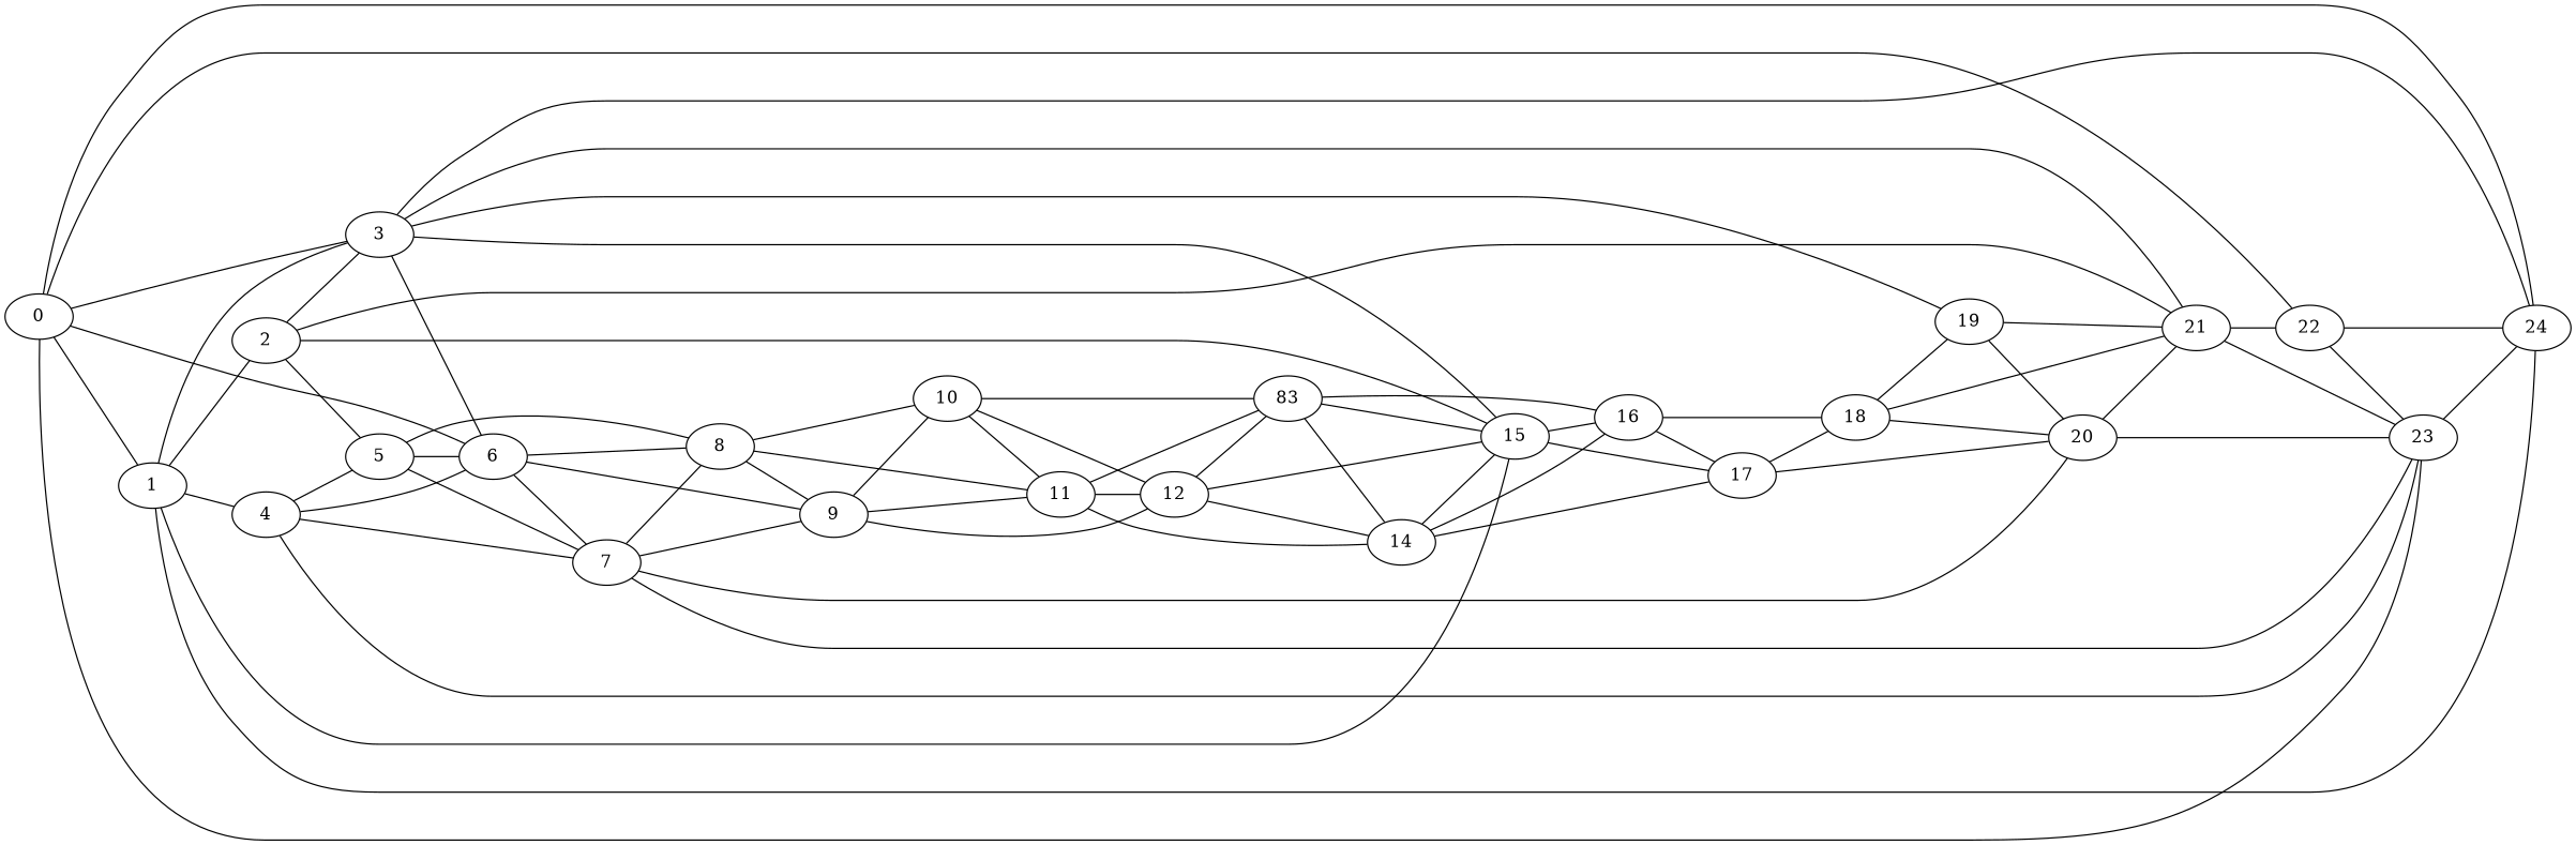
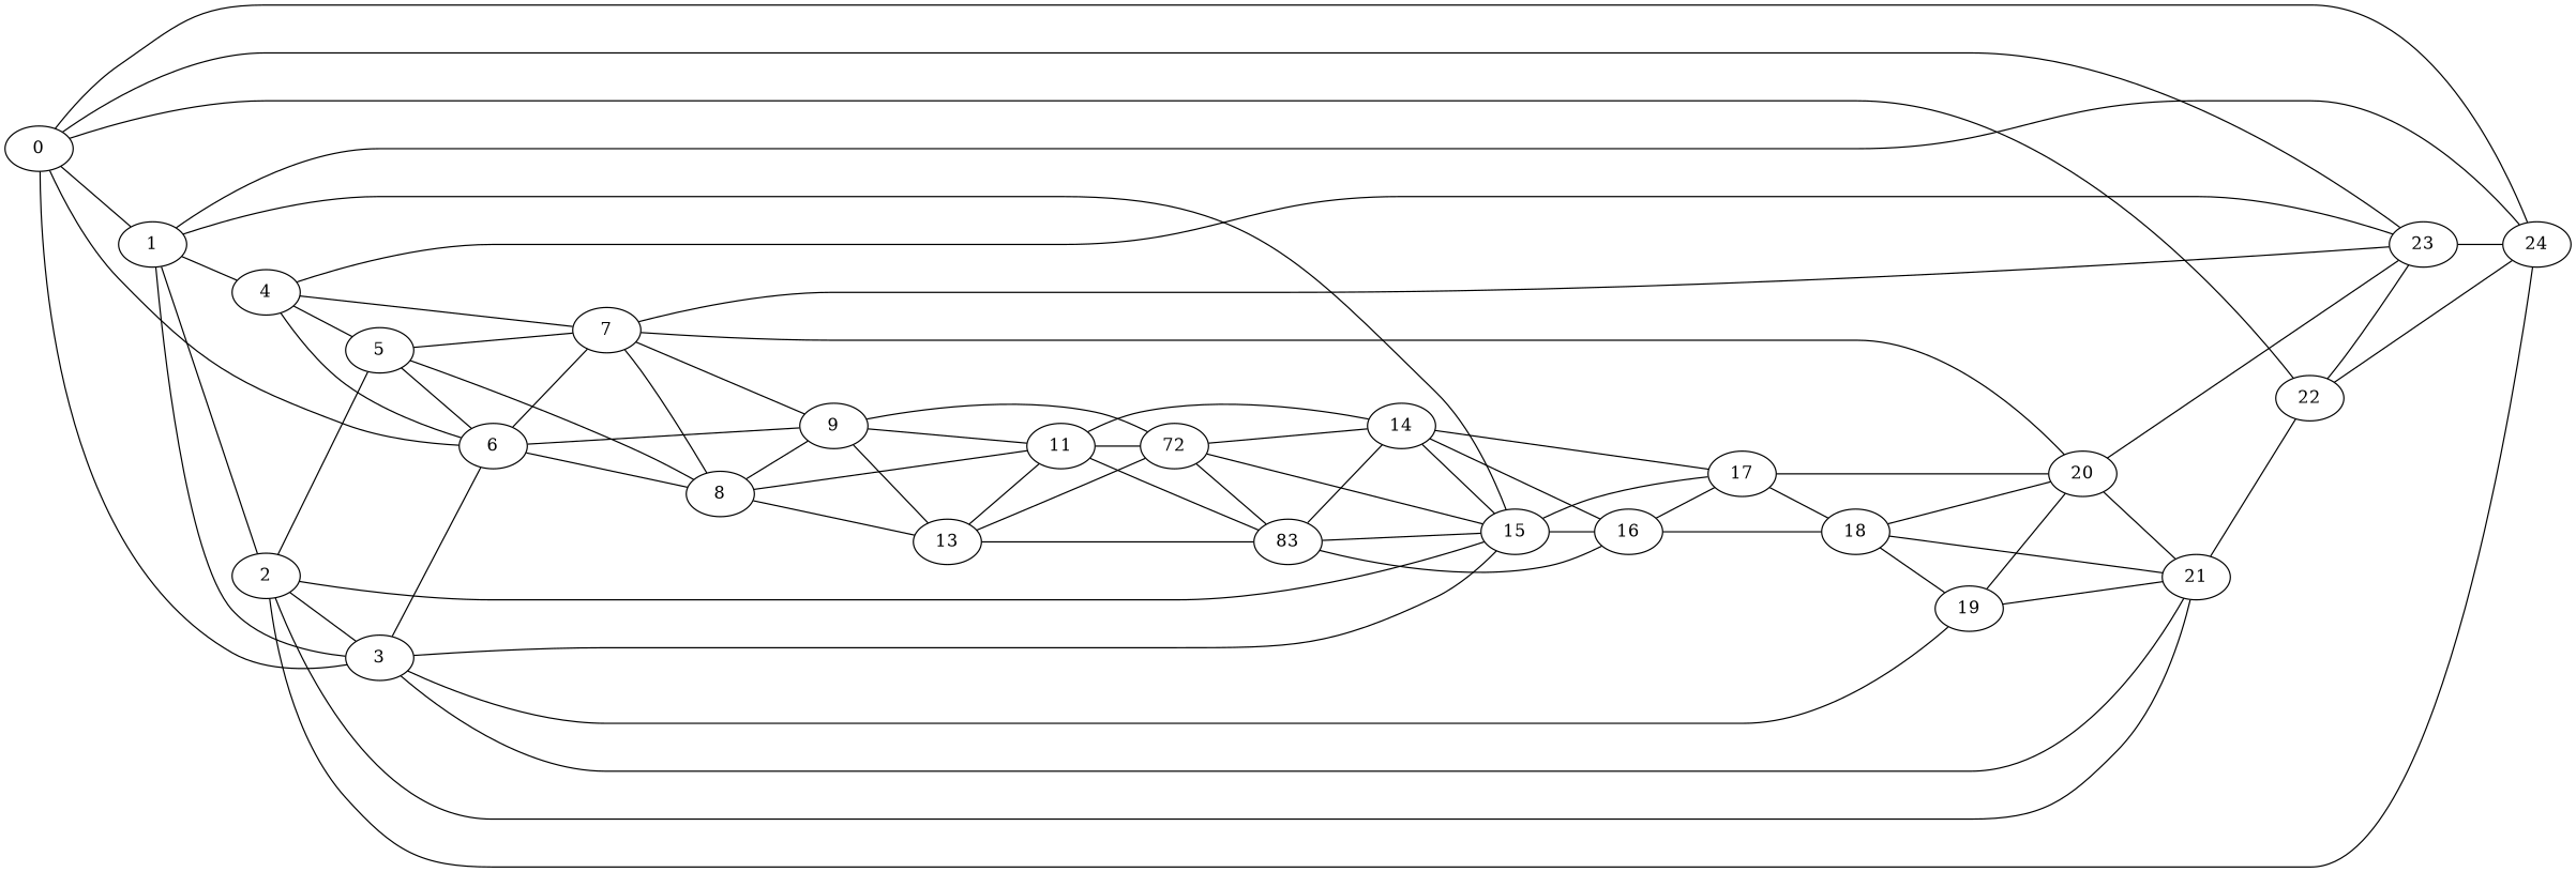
  strict graph {
    rankdir=LR
    edge [is_available=True prob=1.0]
    0
    1
    3
    22
    23
    24
    6
    2
    4
    15
    5
    21
    19
    7
    16
    17
    8
    9
    20
-   10
+   10 [label=13]
    11
-   12
+   12 [label=72]
    n23 [label=83]
    14
    18
    0 -- 1 [prob=0.126974484561]
    0 -- 3 [prob=0.372844049469]
    0 -- 22 [prob=0.492461128992]
    0 -- 23 [prob=0.946621882925]
    0 -- 24 [prob=0.805196608253]
    0 -- 6 [prob=0.360430515987]
    1 -- 3
    1 -- 24
    1 -- 2 [prob=0.701297855335]
    1 -- 4 [prob=0.988476664015]
    1 -- 15 [prob=0.139251631281]
    3 -- 6
    3 -- 15 [prob=0.252041994554]
    3 -- 21 [prob=0.890325206134]
    3 -- 19 [prob=0.328008719449]
    22 -- 23 [prob=0.886103632873]
    22 -- 24 [prob=0.543523160479]
    23 -- 24 [prob=0.0212409871164]
    6 -- 7 [prob=0.0185793498003]
    6 -- 8 [prob=0.918379063933]
    6 -- 9 [prob=0.73354817793]
    2 -- 3 [prob=0.733218373782]
-   3 -- 24 [prob=0.267789290264]
+   2 -- 24 [prob=0.267789290264]
    2 -- 15 [prob=0.930985672175]
    2 -- 5 [prob=0.989201194458]
    2 -- 21 [prob=0.736552857367]
    4 -- 23
    4 -- 6 [prob=0.947079347547]
    4 -- 5
    4 -- 7 [prob=0.655320900174]
    15 -- 16
    15 -- 17 [prob=0.797779068555]
    5 -- 6 [prob=0.416131256169]
    5 -- 7 [prob=0.787883305624]
    5 -- 8 [prob=0.460567110912]
    21 -- 22
-   21 -- 23
    19 -- 21 [prob=0.581718564324]
    19 -- 20 [prob=0.567434339883]
    7 -- 23
    7 -- 8 [prob=0.485024907401]
    7 -- 9 [prob=0.433677643677]
    7 -- 20 [prob=0.0908308935469]
    16 -- 17 [prob=0.202366758698]
    16 -- 18
    17 -- 20 [prob=0.237431825655]
    17 -- 18 [prob=0.180551604746]
    8 -- 9 [prob=0.93983335532]
    8 -- 10
    8 -- 11 [prob=0.723871041997]
    9 -- 10 [prob=0.990681842611]
    9 -- 11 [prob=0.40588296619]
    9 -- 12 [prob=0.289133115048]
    20 -- 23 [prob=0.185873000253]
    20 -- 21 [prob=0.886602717807]
    10 -- 11 [prob=0.767969317485]
    10 -- 12 [prob=0.725173381459]
    10 -- n23 [prob=0.492842456481]
    11 -- 12 [prob=0.0153892983789]
    11 -- n23 [prob=0.453873011829]
    11 -- 14 [prob=0.723363976332]
    12 -- 15 [prob=0.35024452871]
    12 -- n23 [prob=0.803271037255]
    12 -- 14 [prob=0.773009029677]
    n23 -- 15
    n23 -- 16
    n23 -- 14
    14 -- 15 [prob=0.707428642164]
    14 -- 16 [prob=0.304218373514]
    14 -- 17 [prob=0.400664613215]
    18 -- 21 [prob=0.290033947127]
    18 -- 19
    18 -- 20
  }
